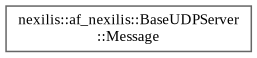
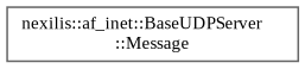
  digraph {
    rankdir=TB
    fontname="Liberation Serif"
-   n1 [color=grey40 fillcolor=white fontname="Liberation Serif" fontsize=10 height=0.2 label="nexilis::af_nexilis::BaseUDPServer\l::Message" shape=box style=filled width=0.4]
+   n1 [color=grey40 fillcolor=white fontname="Liberation Serif" fontsize=10 height=0.2 label="nexilis::af_inet::BaseUDPServer\l::Message" shape=box style=filled width=0.4]
  }
